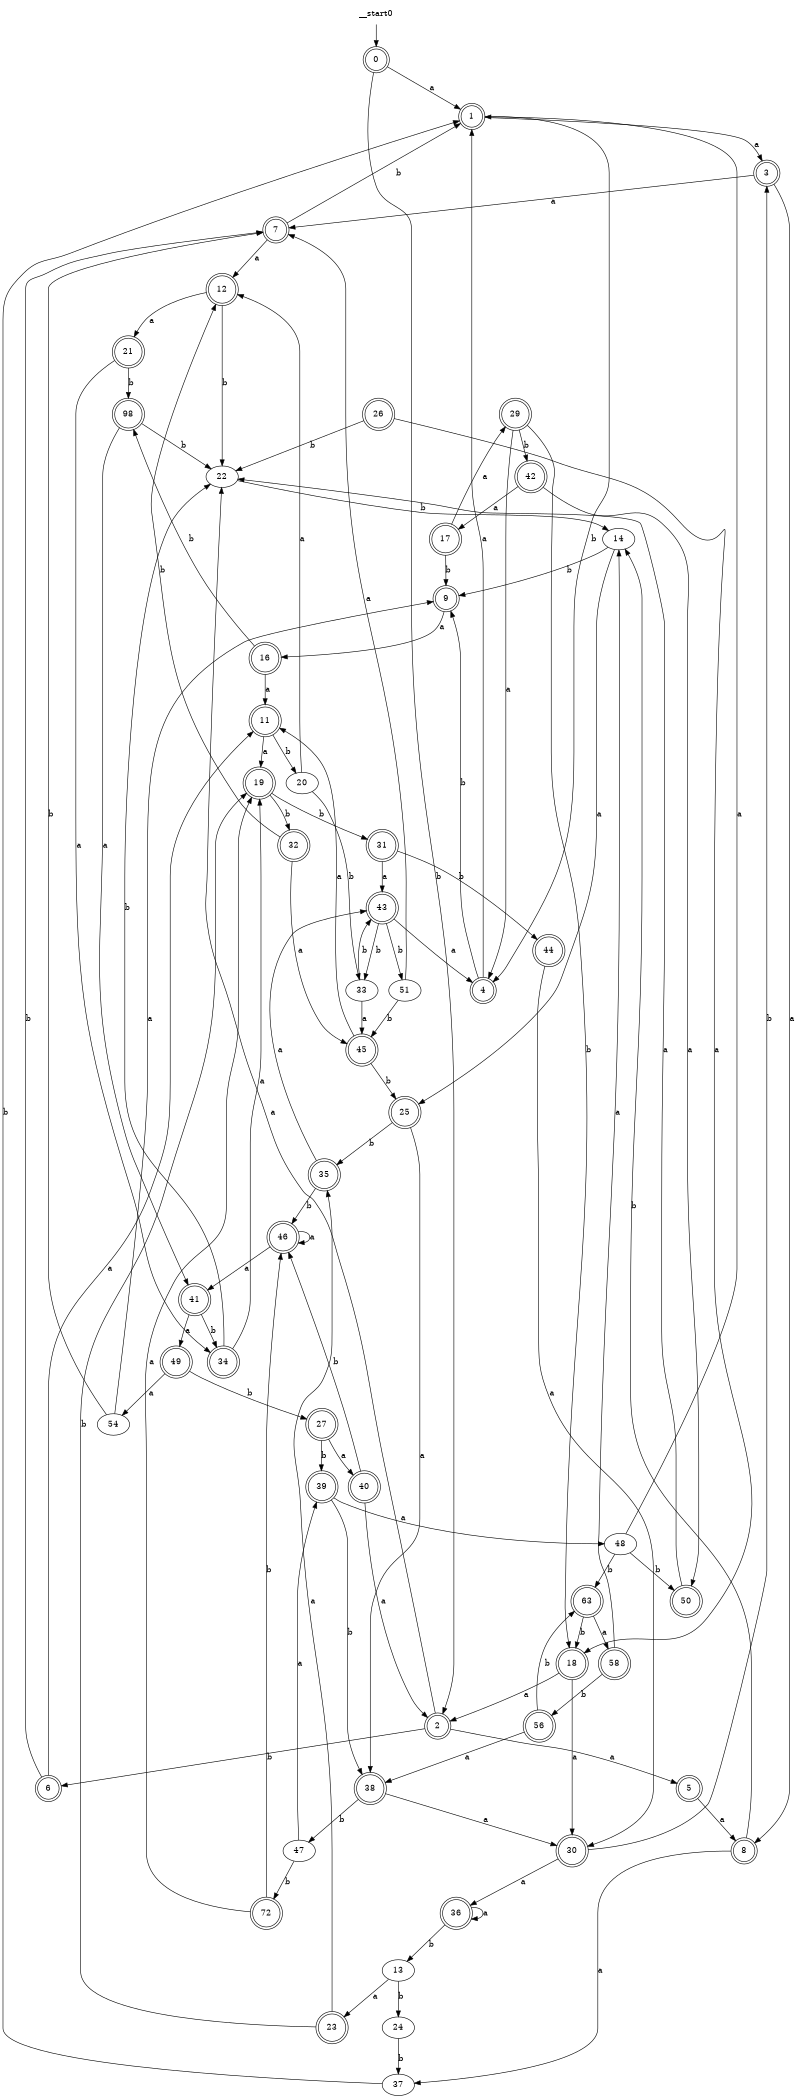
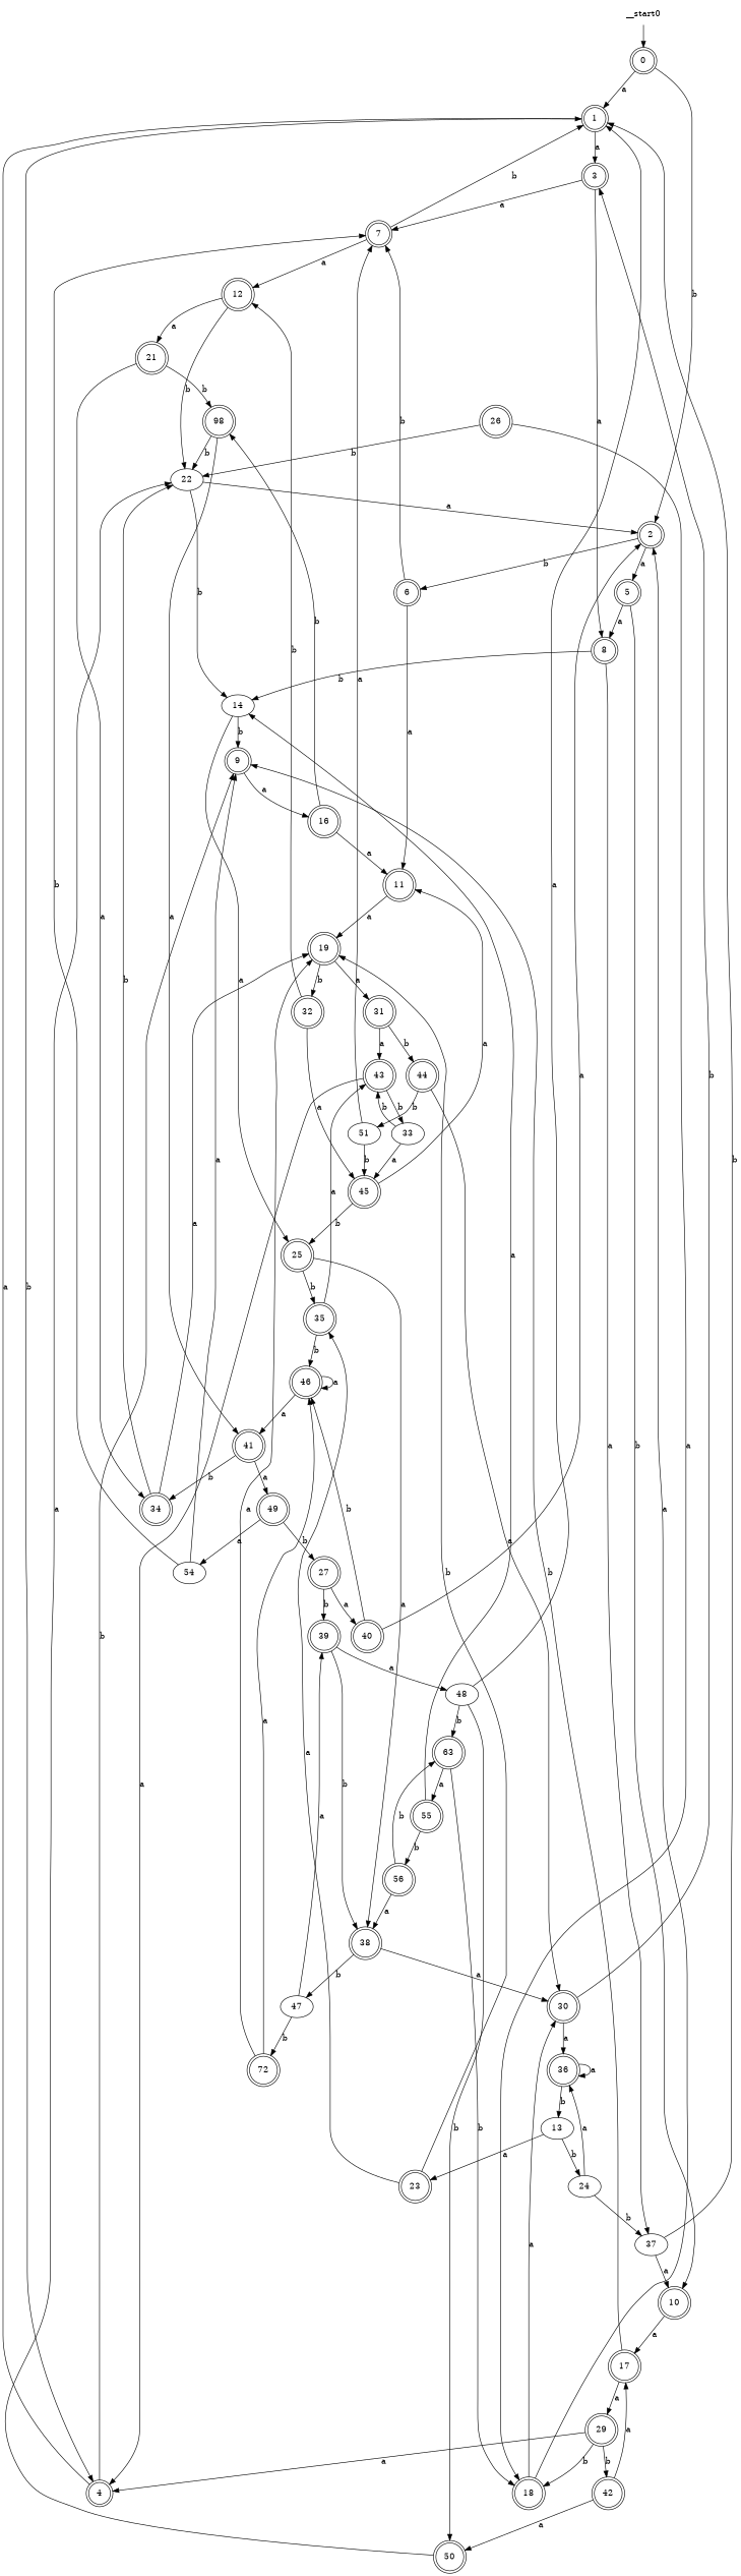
  digraph {
    node [shape=doublecircle]
    __start0 [shape=none]
    0
    1
    2
    3
    4
    5
    6
    7
    8
    9
+   10
    11
    12
    14 [shape=""]
    37 [shape=""]
    16
    17
    19
-   20 [shape=""]
    21
    22 [shape=""]
    13 [shape=ellipse]
    23
    24 [shape=""]
    25
    n27 [label=98]
    29
    18
    30
    31
    32
    33 [shape=""]
    34
    35
    36
    38
    26
    27
    39
    40
    41
    42
    43
    44
    45
    46
    47 [shape=ellipse]
    48 [shape=""]
    49
    50
    51 [shape=""]
    n53 [label=72]
    n54 [label=63]
    54 [shape=""]
-   55 [label=58]
+   55
    56
    __start0 -> 0
    0 -> 1 [label=a]
    0 -> 2 [label=b]
    1 -> 3 [label=a]
    1 -> 4 [label=b]
    2 -> 5 [label=a]
    2 -> 6 [label=b]
    3 -> 7 [label=a]
    3 -> 8 [label=a]
    4 -> 1 [label=a]
    4 -> 9 [label=b]
    5 -> 8 [label=a]
+   5 -> 10 [label=b]
    6 -> 7 [label=b]
    6 -> 11 [label=a]
    7 -> 1 [label=b]
    7 -> 12 [label=a]
    8 -> 14 [label=b]
    8 -> 37 [label=a]
    9 -> 16 [label=a]
+   10 -> 17 [label=a]
    11 -> 19 [label=a]
-   11 -> 20 [label=b]
    12 -> 21 [label=a]
    12 -> 22 [label=b]
    14 -> 9 [label=b]
    14 -> 25 [label=a]
    37 -> 1 [label=b]
+   37 -> 10 [label=a]
    16 -> 11 [label=a]
    16 -> n27 [label=b]
    17 -> 9 [label=b]
    17 -> 29 [label=a]
-   19 -> 31 [label=b]
+   19 -> 31 [label=a]
    19 -> 32 [label=b]
-   20 -> 12 [label=a]
-   20 -> 33 [label=b]
    21 -> n27 [label=b]
    21 -> 34 [label=a]
-   2 -> 22 [label=a]
+   22 -> 2 [label=a]
    22 -> 14 [label=b]
    13 -> 23 [label=a]
    13 -> 24 [label=b]
    23 -> 19 [label=b]
    23 -> 35 [label=a]
    24 -> 37 [label=b]
+   24 -> 36 [label=a]
    25 -> 35 [label=b]
    25 -> 38 [label=a]
    n27 -> 22 [label=b]
    n27 -> 41 [label=a]
    29 -> 4 [label=a]
    29 -> 18 [label=b]
    29 -> 42 [label=b]
    18 -> 2 [label=a]
    18 -> 30 [label=a]
    30 -> 3 [label=b]
    30 -> 36 [label=a]
    31 -> 43 [label=a]
    31 -> 44 [label=b]
    32 -> 12 [label=b]
    32 -> 45 [label=a]
    33 -> 43 [label=b]
    33 -> 45 [label=a]
    34 -> 19 [label=a]
    34 -> 22 [label=b]
    35 -> 43 [label=a]
    35 -> 46 [label=b]
    36 -> 13 [label=b]
    36 -> 36 [label=a]
    38 -> 30 [label=a]
    38 -> 47 [label=b]
    26 -> 22 [label=b]
    26 -> 18 [label=a]
    27 -> 39 [label=b]
    27 -> 40 [label=a]
    39 -> 38 [label=b]
    39 -> 48 [label=a]
    40 -> 2 [label=a]
    40 -> 46 [label=b]
    41 -> 34 [label=b]
    41 -> 49 [label=a]
    42 -> 17 [label=a]
    42 -> 50 [label=a]
    43 -> 4 [label=a]
    43 -> 33 [label=b]
    44 -> 30 [label=a]
-   43 -> 51 [label=b]
+   44 -> 51 [label=b]
    45 -> 11 [label=a]
    45 -> 25 [label=b]
    46 -> 41 [label=a]
    46 -> 46 [label=a]
    47 -> 39 [label=a]
    47 -> n53 [label=b]
    48 -> 1 [label=a]
    48 -> 50 [label=b]
    48 -> n54 [label=b]
    49 -> 27 [label=b]
    49 -> 54 [label=a]
    50 -> 22 [label=a]
    51 -> 7 [label=a]
    51 -> 45 [label=b]
    n53 -> 19 [label=a]
-   n53 -> 46 [label=b]
+   n53 -> 46 [label=a]
    n54 -> 18 [label=b]
    n54 -> 55 [label=a]
    54 -> 7 [label=b]
    54 -> 9 [label=a]
    55 -> 14 [label=a]
    55 -> 56 [label=b]
    56 -> 38 [label=a]
    56 -> n54 [label=b]
  }
